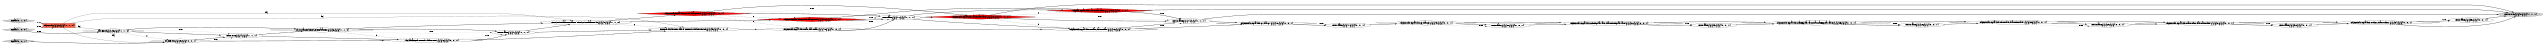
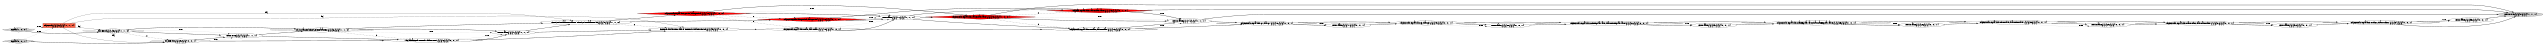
  digraph {
    rankdir=LR
    node [fillcolor=white shape=diamond style=filled]
    edge [style=bold]
    n1 [fillcolor=red label="!ObjectUtils.equal(this.value,that.value)@@@13@@@['1', '0', '0']"]
    n2 [fillcolor=lightgray label="return true@@@37@@@['1', '1', '1']" shape=ellipse]
    n3 [fillcolor=red label="!Objects.equals(this.value,that.value)@@@13@@@['0', '1', '0']"]
    n4 [label="!ObjectUtils.equal(this.median,that.median)@@@13@@@['0', '0', '1']"]
    n5 [label="return false@@@14@@@['1', '1', '1']" shape=ellipse]
    n6 [label="!ObjectUtils.equal(this.q1,that.q1)@@@16@@@['0', '0', '1']"]
    n7 [label="return false@@@17@@@['0', '0', '1']" shape=ellipse]
    n8 [label="!ObjectUtils.equal(this.q3,that.q3)@@@19@@@['0', '0', '1']"]
    n9 [label="!ObjectUtils.equal(this.minRegularValue,that.minRegularValue)@@@22@@@['0', '0', '1']"]
    n10 [label="return false@@@20@@@['0', '0', '1']" shape=ellipse]
    n11 [label="!ObjectUtils.equal(this.maxRegularValue,that.maxRegularValue)@@@25@@@['0', '0', '1']"]
    n12 [label="return false@@@23@@@['0', '0', '1']" shape=ellipse]
    n13 [label="!ObjectUtils.equal(this.minOutlier,that.minOutlier)@@@28@@@['0', '0', '1']"]
    n14 [label="return false@@@26@@@['0', '0', '1']" shape=ellipse]
    n15 [label="return false@@@29@@@['0', '0', '1']" shape=ellipse]
    n16 [label="!ObjectUtils.equal(this.maxOutlier,that.maxOutlier)@@@31@@@['0', '0', '1']"]
    n17 [label="return false@@@32@@@['0', '0', '1']" shape=ellipse]
    n18 [label="!ObjectUtils.equal(this.outliers,that.outliers)@@@34@@@['0', '0', '1']"]
    n19 [label="!ObjectUtils.equal(this.mean,that.mean)@@@10@@@['0', '0', '1']"]
    n20 [label="return false@@@11@@@['1', '1', '1']" shape=ellipse]
    n21 [label="return true@@@4@@@['1', '1', '1']" shape=ellipse]
    n22 [label="!(obj instanceof TimeSeriesDataItem)@@@6@@@['1', '1', '0']"]
    n23 [label="!(obj instanceof BoxAndWhiskerItem)@@@6@@@['0', '0', '1']"]
    n24 [label="return false@@@7@@@['1', '1', '1']" shape=ellipse]
    n25 [label="TimeSeriesDataItem that = (TimeSeriesDataItem)obj@@@9@@@['1', '1', '0']" shape=ellipse]
    n26 [label="BoxAndWhiskerItem that = (BoxAndWhiskerItem)obj@@@9@@@['0', '0', '1']" shape=ellipse]
    n27 [fillcolor=lightgray label="equals['1', '0', '0']"]
    n28 [label="this == obj@@@3@@@['1', '1', '0']"]
    n29 [fillcolor=tomato label="Object obj@@@2@@@['1', '1', '1']" shape=box]
    n30 [label="obj == this@@@3@@@['0', '0', '1']"]
    n31 [fillcolor=red label="!Objects.equals(this.period,that.period)@@@10@@@['0', '1', '0']"]
    n32 [fillcolor=red label="!ObjectUtils.equal(this.period,that.period)@@@10@@@['1', '0', '0']"]
    n33 [fillcolor=lightgray label="equals['0', '0', '1']"]
-   n34 [fillcolor=lightgray label="equals['0', '1', '0']"]
    n35 [label="return false@@@35@@@['0', '0', '1']" shape=ellipse]
    n1 -> n2
    n1 -> n3 [label=0 style=dashed]
    n1 -> n4 [label=0 style=dashed]
    n1 -> n5
    n1 -> n5 [label=true style=dotted]
    n3 -> n2
    n3 -> n5
    n3 -> n5 [label=true style=dotted]
    n4 -> n5
    n4 -> n5 [label=true style=dotted]
    n4 -> n6
    n5 -> n2
    n5 -> n6
    n6 -> n7 [label=true style=dotted]
    n6 -> n7
+   n6 -> n8
    n7 -> n8
    n8 -> n9
    n8 -> n10 [label=true style=dotted]
    n8 -> n10
    n9 -> n11
    n9 -> n12
    n9 -> n12 [label=true style=dotted]
    n10 -> n9
    n11 -> n13
    n11 -> n14
    n11 -> n14 [label=true style=dotted]
    n12 -> n11
    n13 -> n15
    n13 -> n15 [label=true style=dotted]
    n13 -> n16
    n14 -> n13
    n15 -> n16
    n16 -> n17 [label=true style=dotted]
    n16 -> n17
    n16 -> n18
    n17 -> n18
    n18 -> n2
    n18 -> n35 [label=true style=dotted]
    n18 -> n35
    n19 -> n4
    n19 -> n20
    n19 -> n20 [label=true style=dotted]
    n20 -> n1
    n20 -> n3
    n20 -> n4
    n21 -> n22
    n21 -> n23
    n22 -> n23 [label=0 style=dashed]
    n22 -> n24
    n22 -> n24 [label=true style=dotted]
    n22 -> n25
    n23 -> n24
    n23 -> n24 [label=true style=dotted]
    n23 -> n26
    n24 -> n25
    n24 -> n26
    n25 -> n26 [label=0 style=dashed]
    n25 -> n31
    n25 -> n32
    n26 -> n19
    n27 -> n28
    n27 -> n29 [label=true style=dotted]
    n28 -> n21 [label=true style=dotted]
    n28 -> n21
    n28 -> n22
    n28 -> n30 [label=0 style=dashed]
    n29 -> n25 [label=obj style=solid]
    n29 -> n26 [label=obj style=solid]
    n29 -> n28 [label=obj style=solid]
    n29 -> n30 [label=obj style=solid]
    n30 -> n21
    n30 -> n21 [label=true style=dotted]
    n30 -> n23
    n31 -> n3
    n31 -> n20
    n31 -> n20 [label=true style=dotted]
    n32 -> n1
    n32 -> n19 [label=0 style=dashed]
    n32 -> n20 [label=true style=dotted]
    n32 -> n20
    n32 -> n31 [label=0 style=dashed]
    n33 -> n29 [label=true style=dotted]
    n33 -> n30
-   n34 -> n29 [label=true style=dotted]
    n35 -> n2
  }
